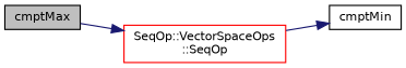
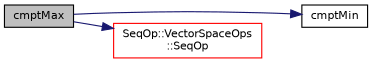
  digraph {
    rankdir=LR
    node [color=black fontname=Helvetica fontsize=10 shape=record]
    edge [color=midnightblue fontname=Helvetica fontsize=10 labelfontname=Helvetica labelfontsize=10 style=solid]
    n1 [fillcolor=grey75 fontcolor=black height=0.2 label=cmptMax style=filled width=0.4]
    n2 [height=0.2 label=cmptMin width=0.4]
    n3 [color=red height=0.2 label="SeqOp::VectorSpaceOps\l::SeqOp" width=0.4]
-   n3 -> n2
+   n1 -> n2
    n1 -> n3
  }
